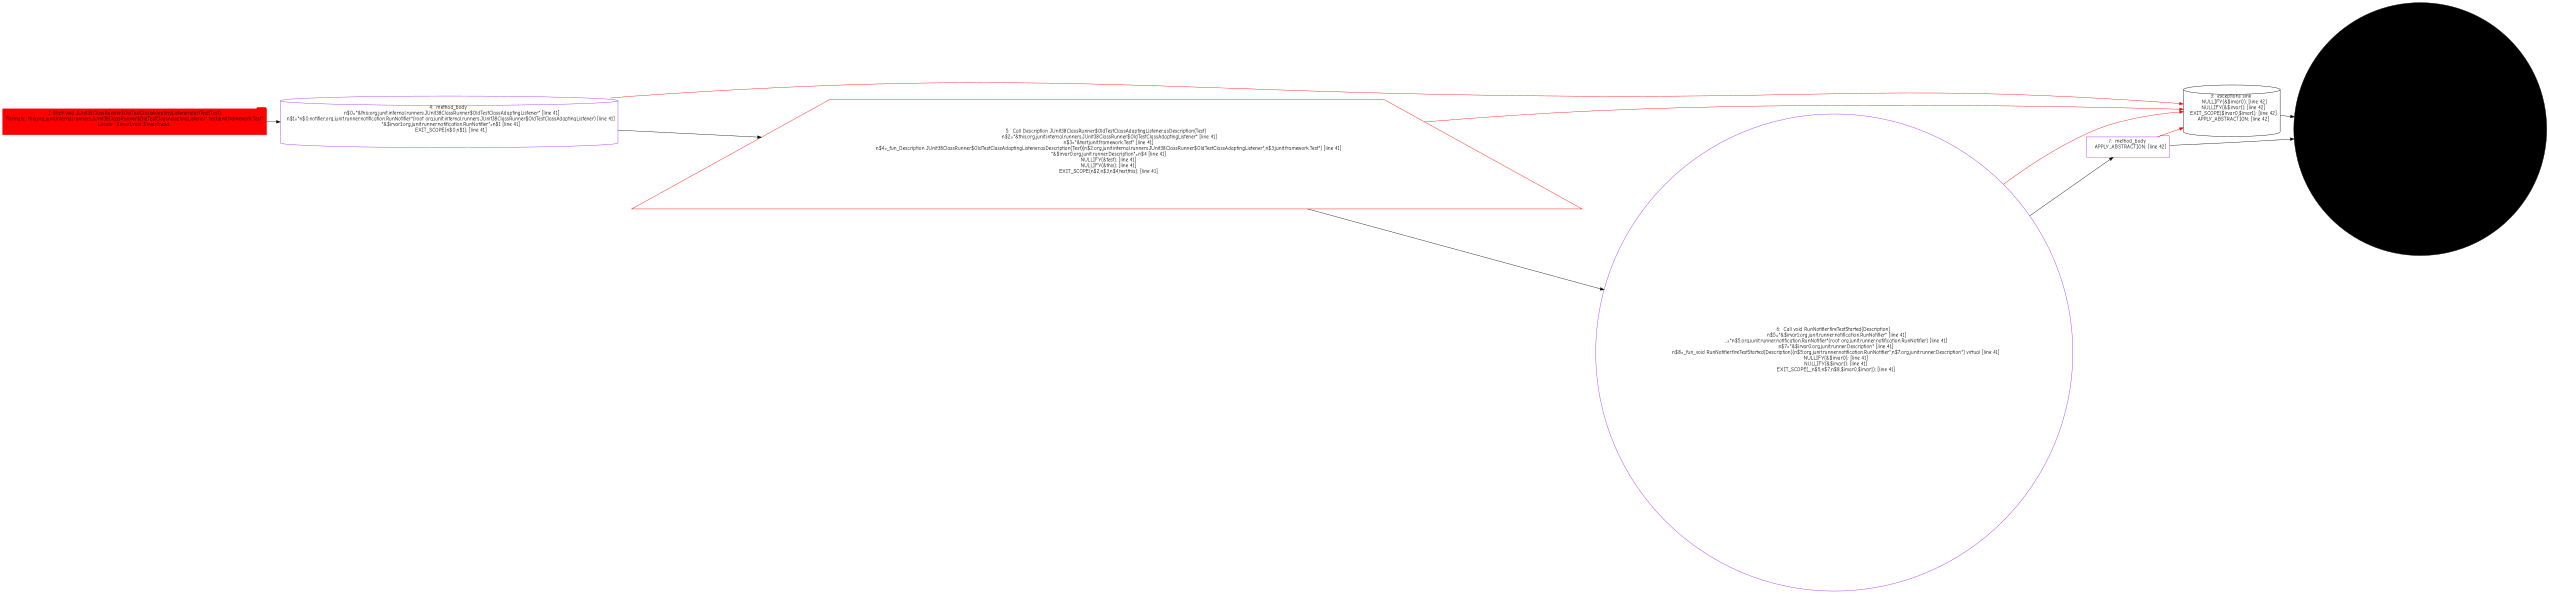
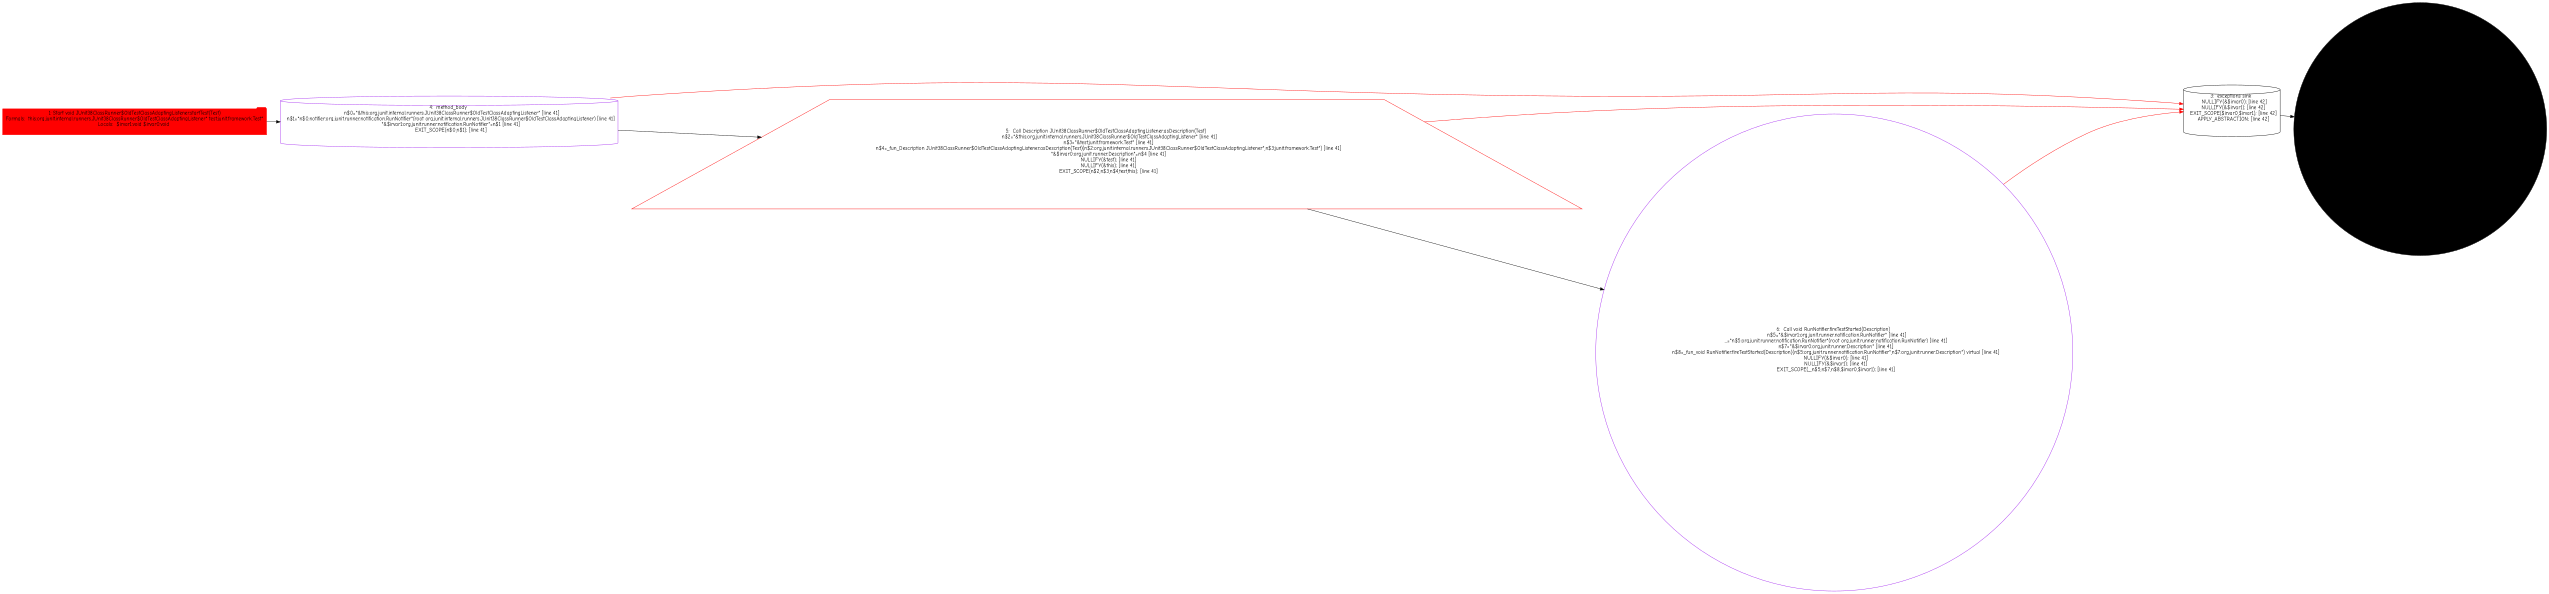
  digraph {
    rankdir=LR
    fontname="Comic Neue"
    node [color=purple shape=folder fontname="Comic Neue"]
    edge [fontname="Comic Neue"]
    n1 [color=red label="1: Start void JUnit38ClassRunner$OldTestClassAdaptingListener.startTest(Test)\nFormals:  this:org.junit.internal.runners.JUnit38ClassRunner$OldTestClassAdaptingListener* test:junit.framework.Test*\nLocals:  $irvar1:void $irvar0:void \n  " style=filled]
    n2 [label="4:  method_body \n   n$0=*&this:org.junit.internal.runners.JUnit38ClassRunner$OldTestClassAdaptingListener* [line 41]\n  n$1=*n$0.notifier:org.junit.runner.notification.RunNotifier*(root org.junit.internal.runners.JUnit38ClassRunner$OldTestClassAdaptingListener) [line 41]\n  *&$irvar1:org.junit.runner.notification.RunNotifier*=n$1 [line 41]\n  EXIT_SCOPE(n$0,n$1); [line 41]\n " shape=cylinder]
    n3 [label="3:  exceptions sink \n   NULLIFY(&$irvar0); [line 42]\n  NULLIFY(&$irvar1); [line 42]\n  EXIT_SCOPE($irvar0,$irvar1); [line 42]\n  APPLY_ABSTRACTION; [line 42]\n " shape=cylinder color=black]
    n4 [label="5:  Call Description JUnit38ClassRunner$OldTestClassAdaptingListener.asDescription(Test) \n   n$2=*&this:org.junit.internal.runners.JUnit38ClassRunner$OldTestClassAdaptingListener* [line 41]\n  n$3=*&test:junit.framework.Test* [line 41]\n  n$4=_fun_Description JUnit38ClassRunner$OldTestClassAdaptingListener.asDescription(Test)(n$2:org.junit.internal.runners.JUnit38ClassRunner$OldTestClassAdaptingListener*,n$3:junit.framework.Test*) [line 41]\n  *&$irvar0:org.junit.runner.Description*=n$4 [line 41]\n  NULLIFY(&test); [line 41]\n  NULLIFY(&this); [line 41]\n  EXIT_SCOPE(n$2,n$3,n$4,test,this); [line 41]\n " shape=trapezium color=red]
    n5 [color=black label="2: Exit void JUnit38ClassRunner$OldTestClassAdaptingListener.startTest(Test) \n  " style=filled shape=circle]
    n6 [label="6:  Call void RunNotifier.fireTestStarted(Description) \n   n$5=*&$irvar1:org.junit.runner.notification.RunNotifier* [line 41]\n  _=*n$5:org.junit.runner.notification.RunNotifier*(root org.junit.runner.notification.RunNotifier) [line 41]\n  n$7=*&$irvar0:org.junit.runner.Description* [line 41]\n  n$8=_fun_void RunNotifier.fireTestStarted(Description)(n$5:org.junit.runner.notification.RunNotifier*,n$7:org.junit.runner.Description*) virtual [line 41]\n  NULLIFY(&$irvar0); [line 41]\n  NULLIFY(&$irvar1); [line 41]\n  EXIT_SCOPE(_,n$5,n$7,n$8,$irvar0,$irvar1); [line 41]\n " shape=circle]
-   n7 [label="7:  method_body \n   APPLY_ABSTRACTION; [line 42]\n "]
    n1 -> n2
    n2 -> n3 [color=red]
    n2 -> n4
    n3 -> n5
    n4 -> n3 [color=red]
    n4 -> n6
    n6 -> n3 [color=red]
-   n6 -> n7
-   n7 -> n3 [color=red]
-   n7 -> n5
  }
